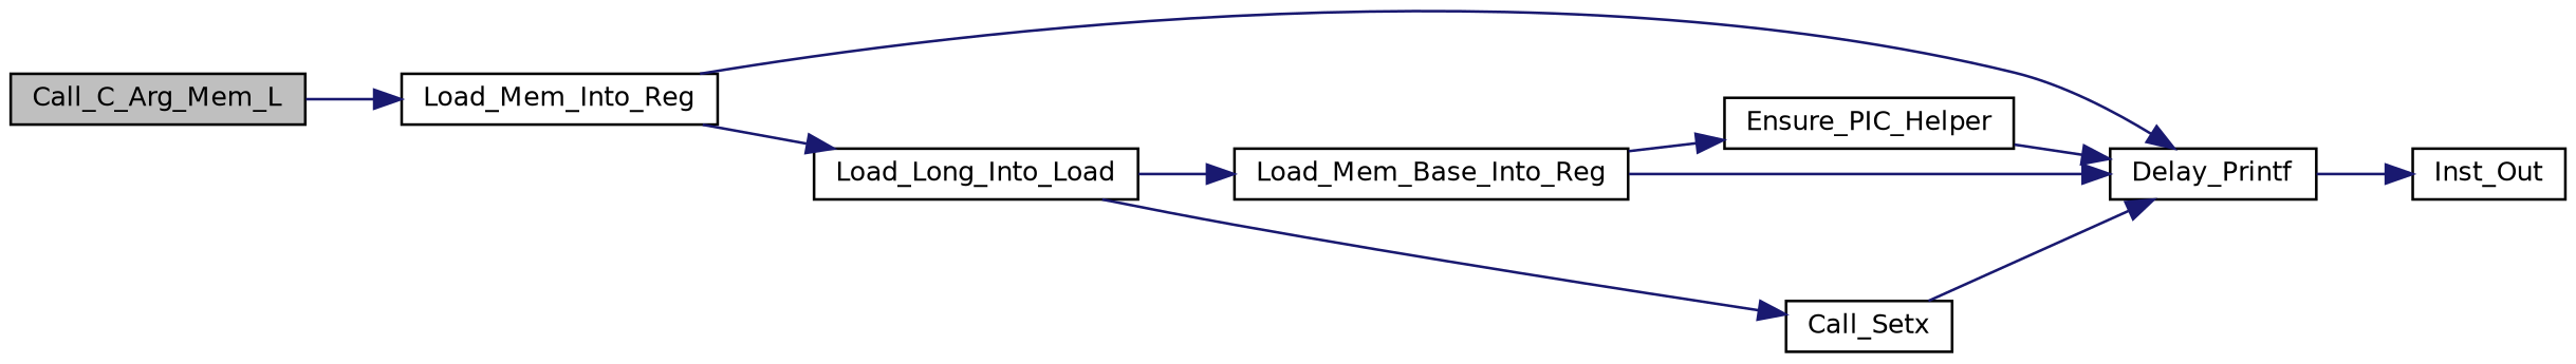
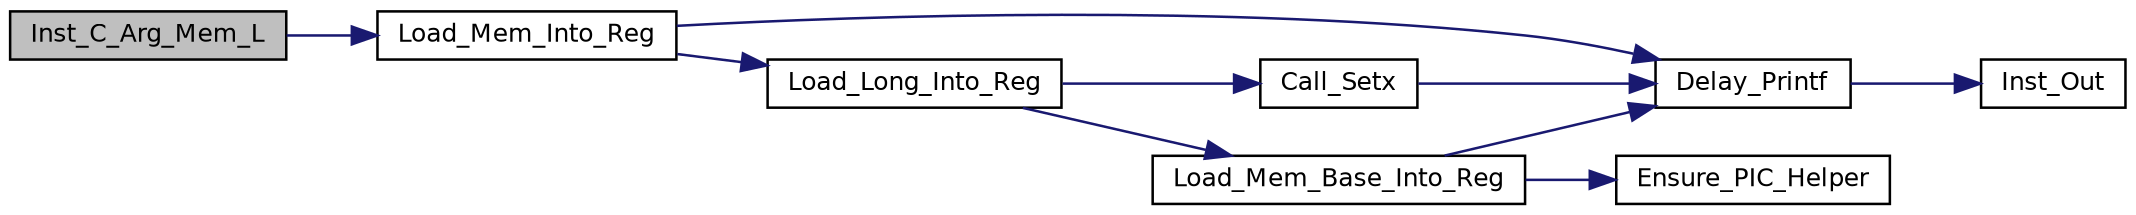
  digraph {
    rankdir=LR
    node [color=black fillcolor=white fontname=Helvetica fontsize=10 shape=record style=filled]
    edge [color=midnightblue fontname=Helvetica fontsize=10 labelfontname=Helvetica labelfontsize=10 style=solid]
-   n1 [fillcolor=grey75 fontcolor=black height=0.2 label=Call_C_Arg_Mem_L width=0.4]
+   n1 [fillcolor=grey75 fontcolor=black height=0.2 label=Inst_C_Arg_Mem_L width=0.4]
    n2 [height=0.2 label=Load_Mem_Into_Reg width=0.4]
    n3 [height=0.2 label=Load_Mem_Base_Into_Reg width=0.4]
    n4 [height=0.2 label=Ensure_PIC_Helper width=0.4]
    n5 [height=0.2 label=Delay_Printf width=0.4]
-   n6 [height=0.2 label=Load_Long_Into_Load width=0.4]
+   n6 [height=0.2 label=Load_Long_Into_Reg width=0.4]
    n7 [height=0.2 label=Inst_Out width=0.4]
    n8 [height=0.2 label=Call_Setx width=0.4]
    n1 -> n2
    n2 -> n5
    n2 -> n6
    n3 -> n4
    n3 -> n5
-   n4 -> n5
    n5 -> n7
    n6 -> n3
    n6 -> n8
    n8 -> n5
  }
